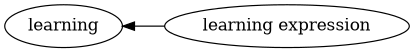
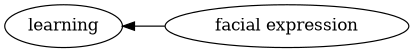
  digraph {
    rankdir=RL
    splines=true
-   "facial expression" [label="learning expression"]
+   "facial expression"
    learning
    subgraph sub_1 {
      rank=same
      "facial expression"
    }
    subgraph sub_2 {
      rank=same
      learning
    }
    "facial expression" -> learning
  }
